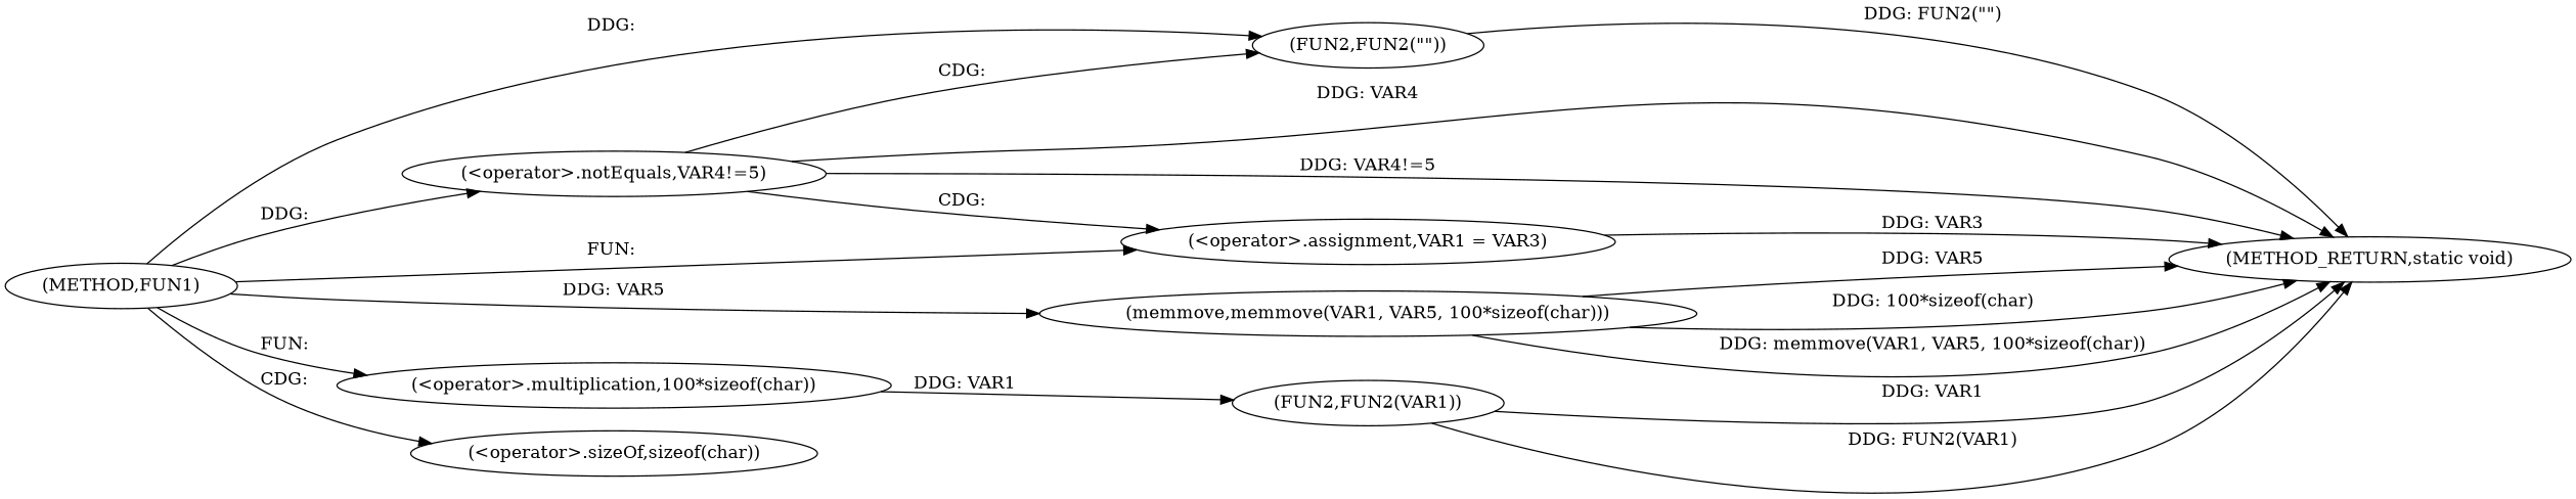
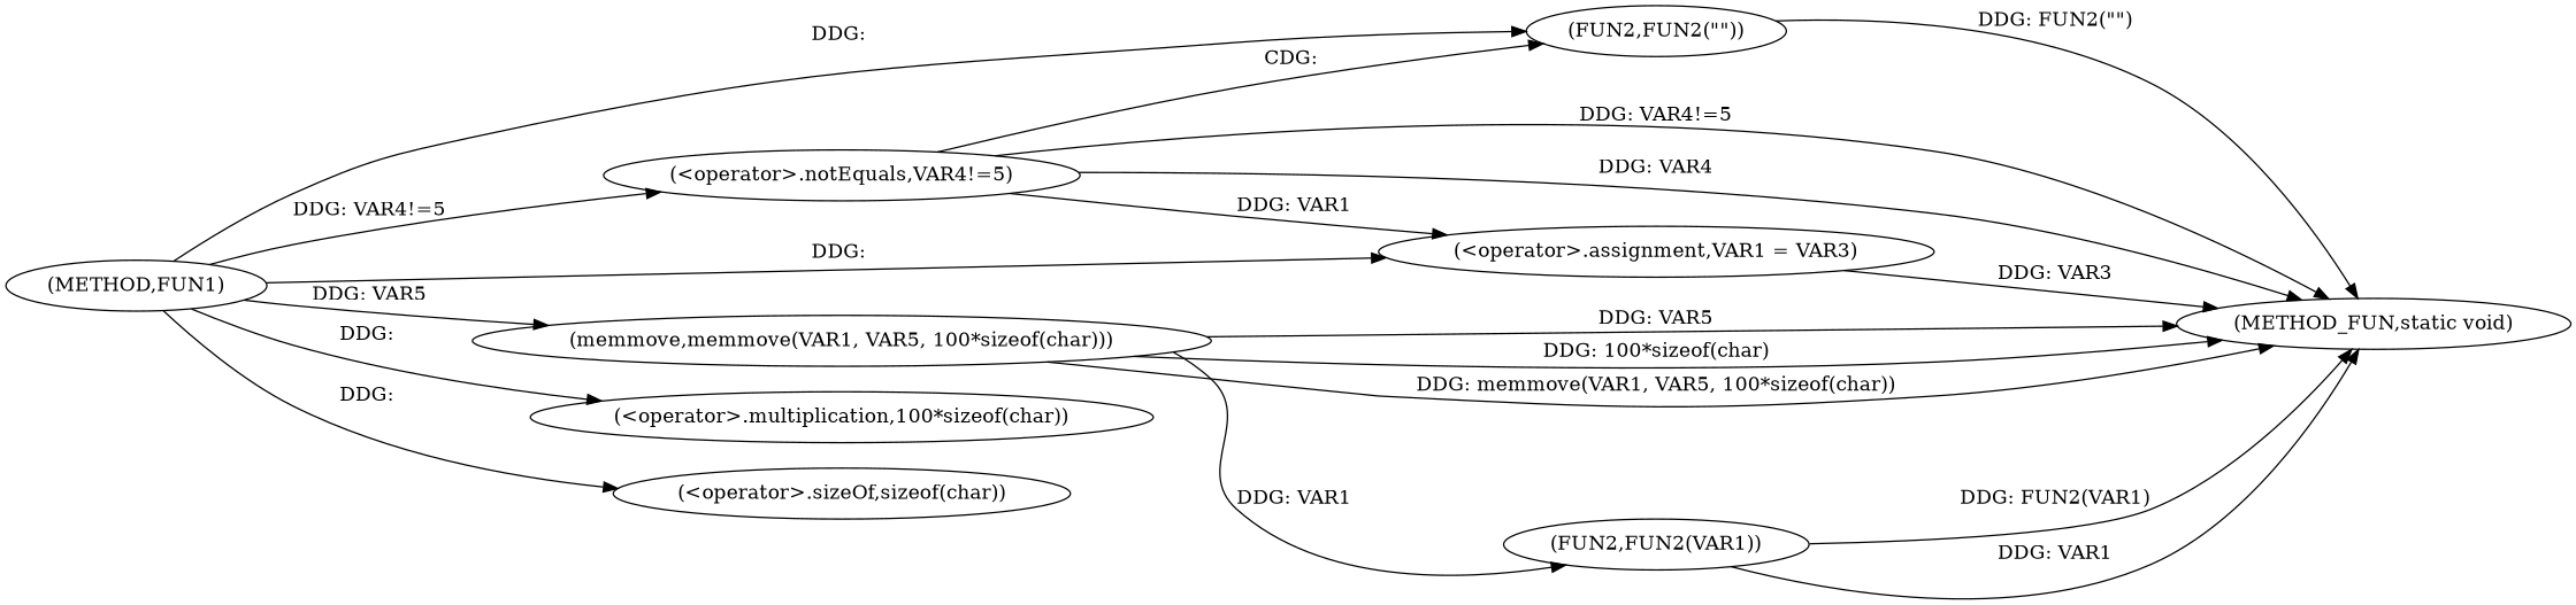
  digraph {
    rankdir=LR
    n1 [label="(METHOD,FUN1)"]
    n2 [label="(<operator>.notEquals,VAR4!=5)"]
    n3 [label="(FUN2,FUN2(\"\"))"]
    n4 [label="(<operator>.assignment,VAR1 = VAR3)"]
    n5 [label="(memmove,memmove(VAR1, VAR5, 100*sizeof(char)))"]
    n6 [label="(<operator>.multiplication,100*sizeof(char))"]
    n7 [label="(<operator>.sizeOf,sizeof(char))"]
-   n8 [label="(METHOD_RETURN,static void)"]
+   n8 [label="(METHOD_FUN,static void)"]
    n9 [label="(FUN2,FUN2(VAR1))"]
-   n1 -> n2 [label="DDG: "]
+   n1 -> n2 [label="DDG: VAR4!=5"]
    n1 -> n3 [label="DDG: "]
-   n1 -> n4 [label="FUN: "]
+   n1 -> n4 [label="DDG: "]
    n1 -> n5 [label="DDG: VAR5"]
-   n1 -> n6 [label="FUN: "]
-   n1 -> n7 [label="CDG: "]
+   n1 -> n6 [label="DDG: "]
+   n1 -> n7 [label="DDG: "]
    n2 -> n3 [label="CDG: "]
-   n2 -> n4 [label="CDG: "]
+   n2 -> n4 [label="DDG: VAR1"]
    n2 -> n8 [label="DDG: VAR4"]
    n2 -> n8 [label="DDG: VAR4!=5"]
    n3 -> n8 [label="DDG: FUN2(\"\")"]
    n4 -> n8 [label="DDG: VAR3"]
    n5 -> n8 [label="DDG: VAR5"]
    n5 -> n8 [label="DDG: 100*sizeof(char)"]
    n5 -> n8 [label="DDG: memmove(VAR1, VAR5, 100*sizeof(char))"]
-   n6 -> n9 [label="DDG: VAR1"]
+   n5 -> n9 [label="DDG: VAR1"]
    n9 -> n8 [label="DDG: FUN2(VAR1)"]
    n9 -> n8 [label="DDG: VAR1"]
  }
